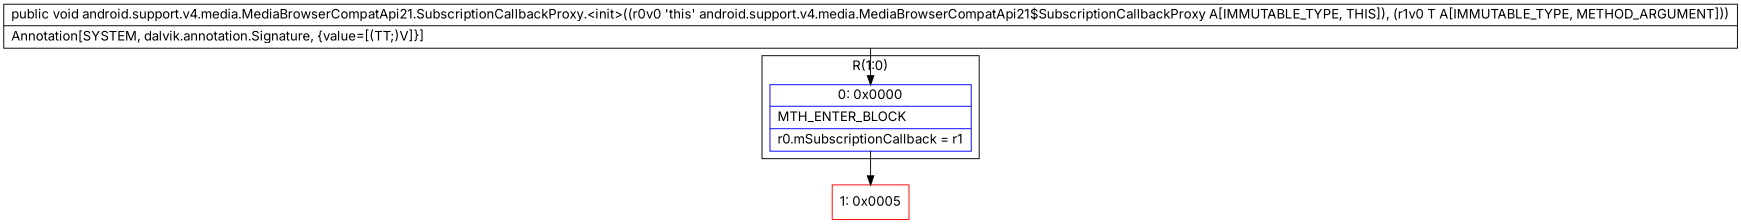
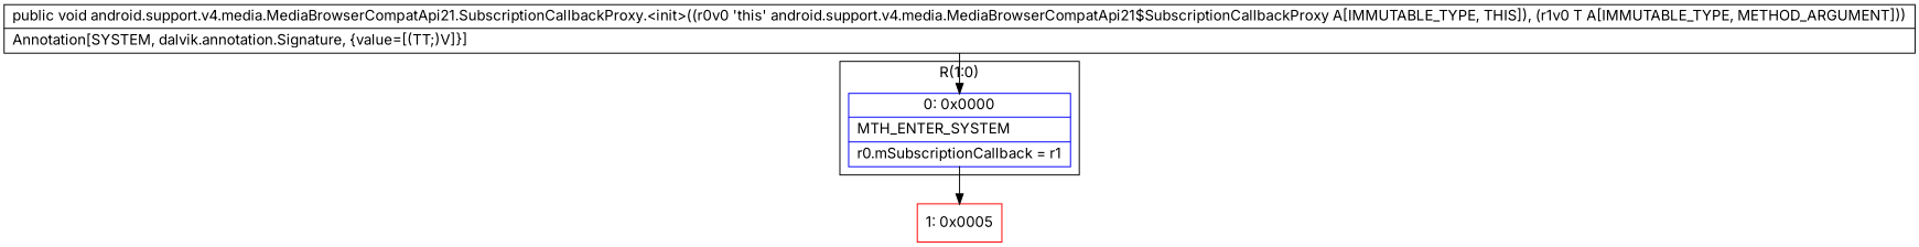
  digraph {
    fontname=Inter
    node [shape=record fontname=Inter]
    edge [fontname=Inter]
-   n1 [color=blue label="{0\:\ 0x0000|MTH_ENTER_BLOCK\l|r0.mSubscriptionCallback = r1\l}"]
+   n1 [color=blue label="{0\:\ 0x0000|MTH_ENTER_SYSTEM\l|r0.mSubscriptionCallback = r1\l}"]
    n2 [color=red label="{1\:\ 0x0005}"]
    n3 [label="{public void android.support.v4.media.MediaBrowserCompatApi21.SubscriptionCallbackProxy.\<init\>((r0v0 'this' android.support.v4.media.MediaBrowserCompatApi21$SubscriptionCallbackProxy A[IMMUTABLE_TYPE, THIS]), (r1v0 T A[IMMUTABLE_TYPE, METHOD_ARGUMENT]))  | Annotation[SYSTEM, dalvik.annotation.Signature, \{value=[(TT;)V]\}]\l}"]
    subgraph cluster_1 {
      label="R(1:0)"
      n1
    }
    n1 -> n2
    n3 -> n1
  }
